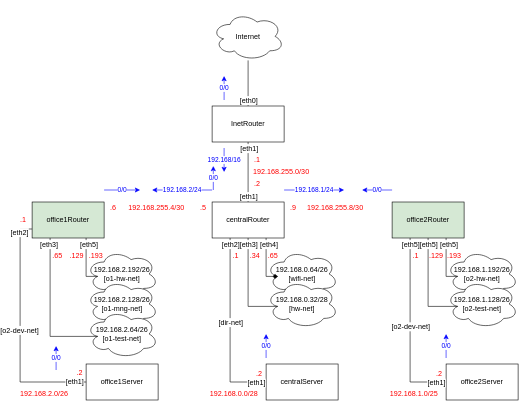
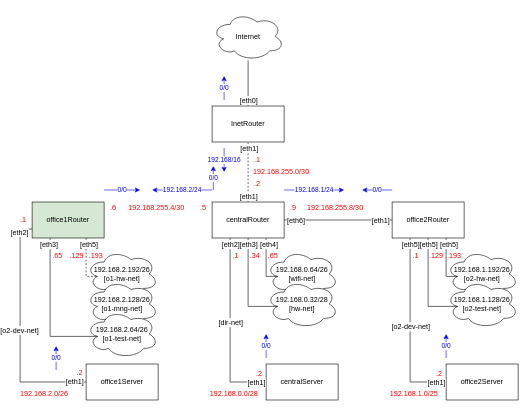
  <mxCell id="0" />
  <mxCell id="1" parent="0" />
  <mxCell id="2" value="InetRouter" style="rounded=0;whiteSpace=wrap;html=1;" vertex="1" parent="1"><mxGeometry x="350" y="176" width="120" height="60" as="geometry" /></mxCell>
  <mxCell id="3" value="Internet" style="ellipse;shape=cloud;whiteSpace=wrap;html=1;" vertex="1" parent="1"><mxGeometry x="350" y="20" width="120" height="80" as="geometry" /></mxCell>
  <mxCell id="4" value="" style="endArrow=none;html=1;exitX=0.5;exitY=0;exitDx=0;exitDy=0;" edge="1" parent="1" source="2" target="3"><mxGeometry width="50" height="50" relative="1" as="geometry"><mxPoint x="350" y="306" as="sourcePoint" /><mxPoint x="400" y="256" as="targetPoint" /></mxGeometry></mxCell>
  <mxCell id="5" value="[eth0]" style="text;html=1;align=center;verticalAlign=middle;resizable=0;points=[];labelBackgroundColor=#ffffff;" vertex="1" connectable="0" parent="4"><mxGeometry x="-0.053" y="-1" relative="1" as="geometry"><mxPoint x="-1" y="26" as="offset" /></mxGeometry></mxCell>
  <mxCell id="6" value="centralRouter" style="rounded=0;whiteSpace=wrap;html=1;" vertex="1" parent="1"><mxGeometry x="350" y="336" width="120" height="60" as="geometry" /></mxCell>
- <mxCell id="7" value="" style="endArrow=none;html=1;entryX=0.5;entryY=1;entryDx=0;entryDy=0;" edge="1" parent="1" source="6" target="2"><mxGeometry width="50" height="50" relative="1" as="geometry"><mxPoint x="420" y="186" as="sourcePoint" /><mxPoint x="420" y="110" as="targetPoint" /></mxGeometry></mxCell>
+ <mxCell id="7" value="" style="endArrow=none;html=1;entryX=0.5;entryY=1;entryDx=0;entryDy=0;dashed=1;" edge="1" parent="1" source="6" target="2"><mxGeometry width="50" height="50" relative="1" as="geometry"><mxPoint x="420" y="186" as="sourcePoint" /><mxPoint x="420" y="110" as="targetPoint" /></mxGeometry></mxCell>
  <mxCell id="8" value="[eth1]" style="text;html=1;align=center;verticalAlign=middle;resizable=0;points=[];labelBackgroundColor=#ffffff;" vertex="1" connectable="0" parent="7"><mxGeometry x="-0.053" y="-1" relative="1" as="geometry"><mxPoint x="-1" y="37" as="offset" /></mxGeometry></mxCell>
  <mxCell id="9" value="[eth1]" style="text;html=1;align=center;verticalAlign=middle;resizable=0;points=[];labelBackgroundColor=#ffffff;" vertex="1" connectable="0" parent="7"><mxGeometry x="0.62" y="-1" relative="1" as="geometry"><mxPoint y="-9" as="offset" /></mxGeometry></mxCell>
  <mxCell id="10" value="192.168.255.0/30" style="text;html=1;align=center;verticalAlign=middle;resizable=0;points=[];autosize=1;fontColor=#FF0000;" vertex="1" parent="1"><mxGeometry x="410" y="276" width="110" height="20" as="geometry" /></mxCell>
  <mxCell id="11" value=".1" style="text;html=1;align=center;verticalAlign=middle;resizable=0;points=[];autosize=1;fontColor=#FF0000;" vertex="1" parent="1"><mxGeometry x="410" y="256" width="30" height="20" as="geometry" /></mxCell>
  <mxCell id="12" value=".2" style="text;html=1;align=center;verticalAlign=middle;resizable=0;points=[];autosize=1;fontColor=#FF0000;" vertex="1" parent="1"><mxGeometry x="410" y="296" width="30" height="20" as="geometry" /></mxCell>
  <mxCell id="13" value="office1Router" style="rounded=0;whiteSpace=wrap;html=1;fillColor=#d5e8d4;" vertex="1" parent="1"><mxGeometry x="50" y="336" width="120" height="60" as="geometry" /></mxCell>
  <mxCell id="14" value="192.168.2.192/26&lt;br&gt;[o1-hw-net]" style="ellipse;shape=cloud;whiteSpace=wrap;html=1;" vertex="1" parent="1"><mxGeometry x="140" y="416" width="120" height="80" as="geometry" /></mxCell>
  <mxCell id="15" value="192.168.2.128/26&lt;br&gt;[o1-mng-net]" style="ellipse;shape=cloud;whiteSpace=wrap;html=1;" vertex="1" parent="1"><mxGeometry x="140" y="466" width="120" height="80" as="geometry" /></mxCell>
  <mxCell id="16" value="192.168.2.64/26&lt;br&gt;[o1-test-net]" style="ellipse;shape=cloud;whiteSpace=wrap;html=1;" vertex="1" parent="1"><mxGeometry x="140" y="516" width="120" height="80" as="geometry" /></mxCell>
  <mxCell id="17" value="office1Server" style="rounded=0;whiteSpace=wrap;html=1;" vertex="1" parent="1"><mxGeometry x="140" y="606" width="120" height="60" as="geometry" /></mxCell>
- <mxCell id="18" value="" style="endArrow=none;html=1;entryX=0.16;entryY=0.55;entryDx=0;entryDy=0;entryPerimeter=0;edgeStyle=elbowEdgeStyle;elbow=vertical;rounded=0;exitX=0.75;exitY=1;exitDx=0;exitDy=0;" edge="1" parent="1" source="13" target="14"><mxGeometry width="50" height="50" relative="1" as="geometry"><mxPoint x="50" y="736" as="sourcePoint" /><mxPoint x="100" y="686" as="targetPoint" /><Array as="points"><mxPoint x="150" y="460" /></Array></mxGeometry></mxCell>
+ <mxCell id="18" value="" style="endArrow=none;html=1;entryX=0.16;entryY=0.55;entryDx=0;entryDy=0;entryPerimeter=0;edgeStyle=elbowEdgeStyle;elbow=vertical;rounded=0;exitX=0.75;exitY=1;exitDx=0;exitDy=0;dashed=1;" edge="1" parent="1" source="13" target="14"><mxGeometry width="50" height="50" relative="1" as="geometry"><mxPoint x="50" y="736" as="sourcePoint" /><mxPoint x="100" y="686" as="targetPoint" /><Array as="points"><mxPoint x="150" y="460" /></Array></mxGeometry></mxCell>
  <mxCell id="19" value="[eth5]" style="text;html=1;align=center;verticalAlign=middle;resizable=0;points=[];labelBackgroundColor=#ffffff;" vertex="1" connectable="0" parent="18"><mxGeometry x="0.202" y="-2" relative="1" as="geometry"><mxPoint x="6" y="-40" as="offset" /></mxGeometry></mxCell>
  <mxCell id="20" value="" style="endArrow=none;html=1;entryX=0.16;entryY=0.55;entryDx=0;entryDy=0;entryPerimeter=0;edgeStyle=elbowEdgeStyle;elbow=vertical;rounded=0;exitX=0.25;exitY=1;exitDx=0;exitDy=0;" edge="1" parent="1" source="13" target="16"><mxGeometry width="50" height="50" relative="1" as="geometry"><mxPoint x="120" y="406" as="sourcePoint" /><mxPoint x="169.2" y="520" as="targetPoint" /><Array as="points"><mxPoint x="140" y="560" /></Array></mxGeometry></mxCell>
  <mxCell id="21" value="[eth3]" style="text;html=1;align=center;verticalAlign=middle;resizable=0;points=[];labelBackgroundColor=#ffffff;" vertex="1" connectable="0" parent="20"><mxGeometry x="-0.219" y="-1" relative="1" as="geometry"><mxPoint x="-2" y="-85" as="offset" /></mxGeometry></mxCell>
  <mxCell id="22" value="" style="endArrow=none;html=1;entryX=0;entryY=0.5;entryDx=0;entryDy=0;edgeStyle=elbowEdgeStyle;elbow=vertical;rounded=0;exitX=0;exitY=0.75;exitDx=0;exitDy=0;" edge="1" parent="1" source="13" target="17"><mxGeometry width="50" height="50" relative="1" as="geometry"><mxPoint x="90" y="406" as="sourcePoint" /><mxPoint x="169.2" y="570" as="targetPoint" /><Array as="points"><mxPoint x="30" y="566" /><mxPoint x="120" y="636" /></Array></mxGeometry></mxCell>
  <mxCell id="23" value="[eth2]" style="text;html=1;align=center;verticalAlign=middle;resizable=0;points=[];labelBackgroundColor=#ffffff;" vertex="1" connectable="0" parent="22"><mxGeometry x="-0.662" y="-2" relative="1" as="geometry"><mxPoint y="-40" as="offset" /></mxGeometry></mxCell>
  <mxCell id="24" value="[eth1]" style="text;html=1;align=center;verticalAlign=middle;resizable=0;points=[];labelBackgroundColor=#ffffff;" vertex="1" connectable="0" parent="22"><mxGeometry x="0.849" y="2" relative="1" as="geometry"><mxPoint x="9" as="offset" /></mxGeometry></mxCell>
  <mxCell id="25" value="[o2-dev-net]" style="text;html=1;align=center;verticalAlign=middle;resizable=0;points=[];labelBackgroundColor=#ffffff;" vertex="1" connectable="0" parent="22"><mxGeometry x="-0.023" y="-2" relative="1" as="geometry"><mxPoint as="offset" /></mxGeometry></mxCell>
  <mxCell id="26" value=".193" style="text;html=1;align=center;verticalAlign=middle;resizable=0;points=[];autosize=1;fontColor=#FF0000;" vertex="1" parent="1"><mxGeometry x="136" y="416" width="40" height="20" as="geometry" /></mxCell>
  <mxCell id="27" value=".129" style="text;html=1;align=center;verticalAlign=middle;resizable=0;points=[];autosize=1;fontColor=#FF0000;" vertex="1" parent="1"><mxGeometry x="104" y="416" width="40" height="20" as="geometry" /></mxCell>
  <mxCell id="28" value=".65" style="text;html=1;align=center;verticalAlign=middle;resizable=0;points=[];autosize=1;fontColor=#FF0000;" vertex="1" parent="1"><mxGeometry x="77" y="416" width="30" height="20" as="geometry" /></mxCell>
  <mxCell id="29" value=".1" style="text;html=1;align=center;verticalAlign=middle;resizable=0;points=[];autosize=1;fontColor=#FF0000;" vertex="1" parent="1"><mxGeometry x="20" y="356" width="30" height="20" as="geometry" /></mxCell>
  <mxCell id="30" value="192.168.0.64/26&lt;br&gt;[wifi-net]" style="ellipse;shape=cloud;whiteSpace=wrap;html=1;" vertex="1" parent="1"><mxGeometry x="440" y="416" width="120" height="80" as="geometry" /></mxCell>
  <mxCell id="31" value="192.168.0.32/28&lt;br&gt;[hw-net]" style="ellipse;shape=cloud;whiteSpace=wrap;html=1;" vertex="1" parent="1"><mxGeometry x="440" y="466" width="120" height="80" as="geometry" /></mxCell>
  <mxCell id="32" value="centralServer" style="rounded=0;whiteSpace=wrap;html=1;" vertex="1" parent="1"><mxGeometry x="440" y="606" width="120" height="60" as="geometry" /></mxCell>
- <mxCell id="33" value="" style="endArrow=diamond;html=1;entryX=0.16;entryY=0.55;entryDx=0;entryDy=0;entryPerimeter=0;edgeStyle=elbowEdgeStyle;elbow=vertical;rounded=0;exitX=0.75;exitY=1;exitDx=0;exitDy=0;" edge="1" parent="1" source="6" target="30"><mxGeometry width="50" height="50" relative="1" as="geometry"><mxPoint x="150" y="406" as="sourcePoint" /><mxPoint x="169.2" y="470" as="targetPoint" /><Array as="points"><mxPoint x="440" y="460" /></Array></mxGeometry></mxCell>
+ <mxCell id="33" value="" style="endArrow=none;html=1;entryX=0.16;entryY=0.55;entryDx=0;entryDy=0;entryPerimeter=0;edgeStyle=elbowEdgeStyle;elbow=vertical;rounded=0;exitX=0.75;exitY=1;exitDx=0;exitDy=0;" edge="1" parent="1" source="6" target="30"><mxGeometry width="50" height="50" relative="1" as="geometry"><mxPoint x="150" y="406" as="sourcePoint" /><mxPoint x="169.2" y="470" as="targetPoint" /><Array as="points"><mxPoint x="440" y="460" /></Array></mxGeometry></mxCell>
  <mxCell id="34" value="[eth4]" style="text;html=1;align=center;verticalAlign=middle;resizable=0;points=[];labelBackgroundColor=#ffffff;" vertex="1" connectable="0" parent="33"><mxGeometry x="0.202" y="-2" relative="1" as="geometry"><mxPoint x="6" y="-40" as="offset" /></mxGeometry></mxCell>
  <mxCell id="35" value="" style="endArrow=none;html=1;entryX=0.16;entryY=0.55;entryDx=0;entryDy=0;entryPerimeter=0;edgeStyle=elbowEdgeStyle;elbow=vertical;rounded=0;exitX=0.5;exitY=1;exitDx=0;exitDy=0;" edge="1" parent="1" source="6" target="31"><mxGeometry width="50" height="50" relative="1" as="geometry"><mxPoint x="450" y="406" as="sourcePoint" /><mxPoint x="469.2" y="470" as="targetPoint" /><Array as="points"><mxPoint x="430" y="510" /></Array></mxGeometry></mxCell>
  <mxCell id="36" value="[eth3]" style="text;html=1;align=center;verticalAlign=middle;resizable=0;points=[];labelBackgroundColor=#ffffff;" vertex="1" connectable="0" parent="35"><mxGeometry x="0.202" y="-2" relative="1" as="geometry"><mxPoint x="2" y="-88" as="offset" /></mxGeometry></mxCell>
  <mxCell id="37" value="" style="endArrow=none;html=1;entryX=0;entryY=0.5;entryDx=0;entryDy=0;edgeStyle=elbowEdgeStyle;elbow=vertical;rounded=0;exitX=0.25;exitY=1;exitDx=0;exitDy=0;" edge="1" parent="1" source="6" target="32"><mxGeometry width="50" height="50" relative="1" as="geometry"><mxPoint x="420" y="406" as="sourcePoint" /><mxPoint x="469.2" y="520" as="targetPoint" /><Array as="points"><mxPoint x="410" y="636" /></Array></mxGeometry></mxCell>
  <mxCell id="38" value="[eth2]" style="text;html=1;align=center;verticalAlign=middle;resizable=0;points=[];labelBackgroundColor=#ffffff;" vertex="1" connectable="0" parent="37"><mxGeometry x="0.202" y="-2" relative="1" as="geometry"><mxPoint x="2" y="-170" as="offset" /></mxGeometry></mxCell>
  <mxCell id="39" value="[eth1]" style="text;html=1;align=center;verticalAlign=middle;resizable=0;points=[];labelBackgroundColor=#ffffff;" vertex="1" connectable="0" parent="37"><mxGeometry x="0.6" y="10" relative="1" as="geometry"><mxPoint x="43" y="11" as="offset" /></mxGeometry></mxCell>
  <mxCell id="40" value="[dir-net]" style="text;html=1;align=center;verticalAlign=middle;resizable=0;points=[];labelBackgroundColor=#ffffff;" vertex="1" connectable="0" parent="37"><mxGeometry x="-0.067" relative="1" as="geometry"><mxPoint as="offset" /></mxGeometry></mxCell>
  <mxCell id="41" value=".65" style="text;html=1;align=center;verticalAlign=middle;resizable=0;points=[];autosize=1;fontColor=#FF0000;" vertex="1" parent="1"><mxGeometry x="436" y="416" width="30" height="20" as="geometry" /></mxCell>
  <mxCell id="42" value=".34" style="text;html=1;align=center;verticalAlign=middle;resizable=0;points=[];autosize=1;fontColor=#FF0000;" vertex="1" parent="1"><mxGeometry x="406" y="416" width="30" height="20" as="geometry" /></mxCell>
  <mxCell id="43" value=".2" style="text;html=1;align=center;verticalAlign=middle;resizable=0;points=[];autosize=1;fontColor=#FF0000;" vertex="1" parent="1"><mxGeometry x="114" y="610" width="30" height="20" as="geometry" /></mxCell>
  <mxCell id="44" value="192.168.2.0/26" style="text;html=1;align=center;verticalAlign=middle;resizable=0;points=[];autosize=1;fontColor=#FF0000;" vertex="1" parent="1"><mxGeometry x="20" y="646" width="100" height="20" as="geometry" /></mxCell>
  <mxCell id="45" value=".2" style="text;html=1;align=center;verticalAlign=middle;resizable=0;points=[];autosize=1;fontColor=#FF0000;" vertex="1" parent="1"><mxGeometry x="413" y="612" width="30" height="20" as="geometry" /></mxCell>
  <mxCell id="46" value=".1" style="text;html=1;align=center;verticalAlign=middle;resizable=0;points=[];autosize=1;fontColor=#FF0000;" vertex="1" parent="1"><mxGeometry x="374" y="416" width="30" height="20" as="geometry" /></mxCell>
  <mxCell id="47" value="192.168.0.0/28" style="text;html=1;align=center;verticalAlign=middle;resizable=0;points=[];autosize=1;fontColor=#FF0000;" vertex="1" parent="1"><mxGeometry x="336" y="646" width="100" height="20" as="geometry" /></mxCell>
- <mxCell id="48" value="office2Router" style="rounded=0;whiteSpace=wrap;html=1;fillColor=#d5e8d4;" vertex="1" parent="1"><mxGeometry x="650" y="336" width="120" height="60" as="geometry" /></mxCell>
+ <mxCell id="48" value="office2Router" style="rounded=0;whiteSpace=wrap;html=1;" vertex="1" parent="1"><mxGeometry x="650" y="336" width="120" height="60" as="geometry" /></mxCell>
  <mxCell id="49" value="192.168.255.4/30" style="text;html=1;align=center;verticalAlign=middle;resizable=0;points=[];autosize=1;fontColor=#FF0000;" vertex="1" parent="1"><mxGeometry x="202" y="336" width="110" height="20" as="geometry" /></mxCell>
  <mxCell id="50" value=".6" style="text;html=1;align=center;verticalAlign=middle;resizable=0;points=[];autosize=1;fontColor=#FF0000;" vertex="1" parent="1"><mxGeometry x="170" y="336" width="30" height="20" as="geometry" /></mxCell>
  <mxCell id="51" value=".5" style="text;html=1;align=center;verticalAlign=middle;resizable=0;points=[];autosize=1;fontColor=#FF0000;" vertex="1" parent="1"><mxGeometry x="320" y="336" width="30" height="20" as="geometry" /></mxCell>
+ <mxCell id="52" value="" style="endArrow=none;html=1;entryX=1;entryY=0.5;entryDx=0;entryDy=0;exitX=0;exitY=0.5;exitDx=0;exitDy=0;" edge="1" parent="1" source="48" target="6"><mxGeometry width="50" height="50" relative="1" as="geometry"><mxPoint x="360" y="376" as="sourcePoint" /><mxPoint x="180" y="376" as="targetPoint" /></mxGeometry></mxCell>
+ <mxCell id="53" value="[eth1]" style="text;html=1;align=center;verticalAlign=middle;resizable=0;points=[];labelBackgroundColor=#ffffff;" vertex="1" connectable="0" parent="52"><mxGeometry x="-0.644" y="-1" relative="1" as="geometry"><mxPoint x="12" y="1" as="offset" /></mxGeometry></mxCell>
+ <mxCell id="54" value="[eth6]" style="text;html=1;align=center;verticalAlign=middle;resizable=0;points=[];labelBackgroundColor=#ffffff;" vertex="1" connectable="0" parent="52"><mxGeometry x="0.789" relative="1" as="geometry"><mxPoint as="offset" /></mxGeometry></mxCell>
  <mxCell id="55" value="192.168.255.8/30" style="text;html=1;align=center;verticalAlign=middle;resizable=0;points=[];autosize=1;fontColor=#FF0000;" vertex="1" parent="1"><mxGeometry x="500" y="336" width="110" height="20" as="geometry" /></mxCell>
  <mxCell id="56" value=".9" style="text;html=1;align=center;verticalAlign=middle;resizable=0;points=[];autosize=1;fontColor=#FF0000;" vertex="1" parent="1"><mxGeometry x="470" y="336" width="30" height="20" as="geometry" /></mxCell>
  <mxCell id="57" value="192.168.1.192/26&lt;br&gt;[o2-hw-net]" style="ellipse;shape=cloud;whiteSpace=wrap;html=1;" vertex="1" parent="1"><mxGeometry x="740" y="416" width="120" height="80" as="geometry" /></mxCell>
  <mxCell id="58" value="192.168.1.128/26&lt;br&gt;[o2-test-net]" style="ellipse;shape=cloud;whiteSpace=wrap;html=1;" vertex="1" parent="1"><mxGeometry x="740" y="466" width="120" height="80" as="geometry" /></mxCell>
  <mxCell id="59" value="office2Server" style="rounded=0;whiteSpace=wrap;html=1;" vertex="1" parent="1"><mxGeometry x="740" y="606" width="120" height="60" as="geometry" /></mxCell>
  <mxCell id="60" value="" style="endArrow=none;html=1;entryX=0.16;entryY=0.55;entryDx=0;entryDy=0;entryPerimeter=0;edgeStyle=elbowEdgeStyle;elbow=vertical;rounded=0;exitX=0.75;exitY=1;exitDx=0;exitDy=0;" edge="1" parent="1" target="57" source="48"><mxGeometry width="50" height="50" relative="1" as="geometry"><mxPoint x="740" y="396" as="sourcePoint" /><mxPoint x="469.2" y="470" as="targetPoint" /><Array as="points"><mxPoint x="740" y="460" /></Array></mxGeometry></mxCell>
  <mxCell id="61" value="[eth5]" style="text;html=1;align=center;verticalAlign=middle;resizable=0;points=[];labelBackgroundColor=#ffffff;" vertex="1" connectable="0" parent="60"><mxGeometry x="0.202" y="-2" relative="1" as="geometry"><mxPoint x="6" y="-40" as="offset" /></mxGeometry></mxCell>
  <mxCell id="62" value="" style="endArrow=none;html=1;entryX=0.16;entryY=0.55;entryDx=0;entryDy=0;entryPerimeter=0;edgeStyle=elbowEdgeStyle;elbow=vertical;rounded=0;exitX=0.5;exitY=1;exitDx=0;exitDy=0;" edge="1" parent="1" target="58" source="48"><mxGeometry width="50" height="50" relative="1" as="geometry"><mxPoint x="700" y="456" as="sourcePoint" /><mxPoint x="769.2" y="470" as="targetPoint" /><Array as="points"><mxPoint x="730" y="510" /></Array></mxGeometry></mxCell>
  <mxCell id="63" value="[eth5]" style="text;html=1;align=center;verticalAlign=middle;resizable=0;points=[];labelBackgroundColor=#ffffff;" vertex="1" connectable="0" parent="62"><mxGeometry x="0.202" y="-2" relative="1" as="geometry"><mxPoint x="2" y="-88" as="offset" /></mxGeometry></mxCell>
  <mxCell id="64" value="" style="endArrow=none;html=1;entryX=0;entryY=0.5;entryDx=0;entryDy=0;edgeStyle=elbowEdgeStyle;elbow=vertical;rounded=0;exitX=0.25;exitY=1;exitDx=0;exitDy=0;" edge="1" parent="1" target="59" source="48"><mxGeometry width="50" height="50" relative="1" as="geometry"><mxPoint x="680" y="396" as="sourcePoint" /><mxPoint x="769.2" y="520" as="targetPoint" /><Array as="points"><mxPoint x="710" y="636" /></Array></mxGeometry></mxCell>
  <mxCell id="65" value="[eth5]" style="text;html=1;align=center;verticalAlign=middle;resizable=0;points=[];labelBackgroundColor=#ffffff;" vertex="1" connectable="0" parent="64"><mxGeometry x="0.202" y="-2" relative="1" as="geometry"><mxPoint x="2" y="-170" as="offset" /></mxGeometry></mxCell>
  <mxCell id="66" value="[eth1]" style="text;html=1;align=center;verticalAlign=middle;resizable=0;points=[];labelBackgroundColor=#ffffff;" vertex="1" connectable="0" parent="64"><mxGeometry x="0.6" y="10" relative="1" as="geometry"><mxPoint x="43" y="11" as="offset" /></mxGeometry></mxCell>
  <mxCell id="67" value="[o2-dev-net]" style="text;html=1;align=center;verticalAlign=middle;resizable=0;points=[];labelBackgroundColor=#ffffff;" vertex="1" connectable="0" parent="64"><mxGeometry x="-0.02" relative="1" as="geometry"><mxPoint as="offset" /></mxGeometry></mxCell>
  <mxCell id="68" value=".193" style="text;html=1;align=center;verticalAlign=middle;resizable=0;points=[];autosize=1;fontColor=#FF0000;" vertex="1" parent="1"><mxGeometry x="733" y="416" width="40" height="20" as="geometry" /></mxCell>
  <mxCell id="69" value=".129" style="text;html=1;align=center;verticalAlign=middle;resizable=0;points=[];autosize=1;fontColor=#FF0000;" vertex="1" parent="1"><mxGeometry x="703" y="416" width="40" height="20" as="geometry" /></mxCell>
  <mxCell id="70" value=".2" style="text;html=1;align=center;verticalAlign=middle;resizable=0;points=[];autosize=1;fontColor=#FF0000;" vertex="1" parent="1"><mxGeometry x="713" y="612" width="30" height="20" as="geometry" /></mxCell>
  <mxCell id="71" value=".1" style="text;html=1;align=center;verticalAlign=middle;resizable=0;points=[];autosize=1;fontColor=#FF0000;" vertex="1" parent="1"><mxGeometry x="674" y="416" width="30" height="20" as="geometry" /></mxCell>
  <mxCell id="72" value="192.168.1.0/25" style="text;html=1;align=center;verticalAlign=middle;resizable=0;points=[];autosize=1;fontColor=#FF0000;" vertex="1" parent="1"><mxGeometry x="636" y="646" width="100" height="20" as="geometry" /></mxCell>
  <mxCell id="73" value="0/0" style="endArrow=classic;html=1;fontColor=#0000FF;strokeColor=#0000FF;" edge="1" parent="1"><mxGeometry width="50" height="50" relative="1" as="geometry"><mxPoint x="370" y="166" as="sourcePoint" /><mxPoint x="370" y="126" as="targetPoint" /></mxGeometry></mxCell>
  <mxCell id="74" value="0/0" style="endArrow=classic;html=1;fontColor=#0000FF;strokeColor=#0000FF;" edge="1" parent="1"><mxGeometry width="50" height="50" relative="1" as="geometry"><mxPoint x="352" y="316" as="sourcePoint" /><mxPoint x="352" y="276" as="targetPoint" /></mxGeometry></mxCell>
  <mxCell id="75" value="192.168/16" style="endArrow=classic;html=1;fontColor=#0000FF;strokeColor=#0000FF;" edge="1" parent="1"><mxGeometry width="50" height="50" relative="1" as="geometry"><mxPoint x="370" y="246" as="sourcePoint" /><mxPoint x="370" y="286" as="targetPoint" /></mxGeometry></mxCell>
  <mxCell id="76" value="192.168.2/24" style="endArrow=classic;html=1;fontColor=#0000FF;strokeColor=#0000FF;" edge="1" parent="1"><mxGeometry width="50" height="50" relative="1" as="geometry"><mxPoint x="350" y="316" as="sourcePoint" /><mxPoint x="250" y="316" as="targetPoint" /></mxGeometry></mxCell>
  <mxCell id="77" value="192.168.1/24" style="endArrow=classic;html=1;fontColor=#0000FF;strokeColor=#0000FF;" edge="1" parent="1"><mxGeometry width="50" height="50" relative="1" as="geometry"><mxPoint x="470" y="316" as="sourcePoint" /><mxPoint x="570" y="316" as="targetPoint" /></mxGeometry></mxCell>
  <mxCell id="78" value="0/0" style="endArrow=classic;html=1;fontColor=#0000FF;strokeColor=#0000FF;" edge="1" parent="1"><mxGeometry width="50" height="50" relative="1" as="geometry"><mxPoint x="170" y="316" as="sourcePoint" /><mxPoint x="230" y="316" as="targetPoint" /></mxGeometry></mxCell>
  <mxCell id="79" value="0/0" style="endArrow=classic;html=1;fontColor=#0000FF;strokeColor=#0000FF;" edge="1" parent="1"><mxGeometry width="50" height="50" relative="1" as="geometry"><mxPoint x="650" y="316" as="sourcePoint" /><mxPoint x="600" y="316" as="targetPoint" /></mxGeometry></mxCell>
  <mxCell id="80" value="0/0" style="endArrow=classic;html=1;fontColor=#0000FF;strokeColor=#0000FF;" edge="1" parent="1"><mxGeometry width="50" height="50" relative="1" as="geometry"><mxPoint x="740" y="596" as="sourcePoint" /><mxPoint x="740" y="556" as="targetPoint" /></mxGeometry></mxCell>
  <mxCell id="81" value="0/0" style="endArrow=classic;html=1;fontColor=#0000FF;strokeColor=#0000FF;" edge="1" parent="1"><mxGeometry width="50" height="50" relative="1" as="geometry"><mxPoint x="440" y="596" as="sourcePoint" /><mxPoint x="440" y="556" as="targetPoint" /></mxGeometry></mxCell>
  <mxCell id="82" value="0/0" style="endArrow=classic;html=1;fontColor=#0000FF;strokeColor=#0000FF;" edge="1" parent="1"><mxGeometry width="50" height="50" relative="1" as="geometry"><mxPoint x="90" y="616" as="sourcePoint" /><mxPoint x="90" y="576" as="targetPoint" /></mxGeometry></mxCell>
